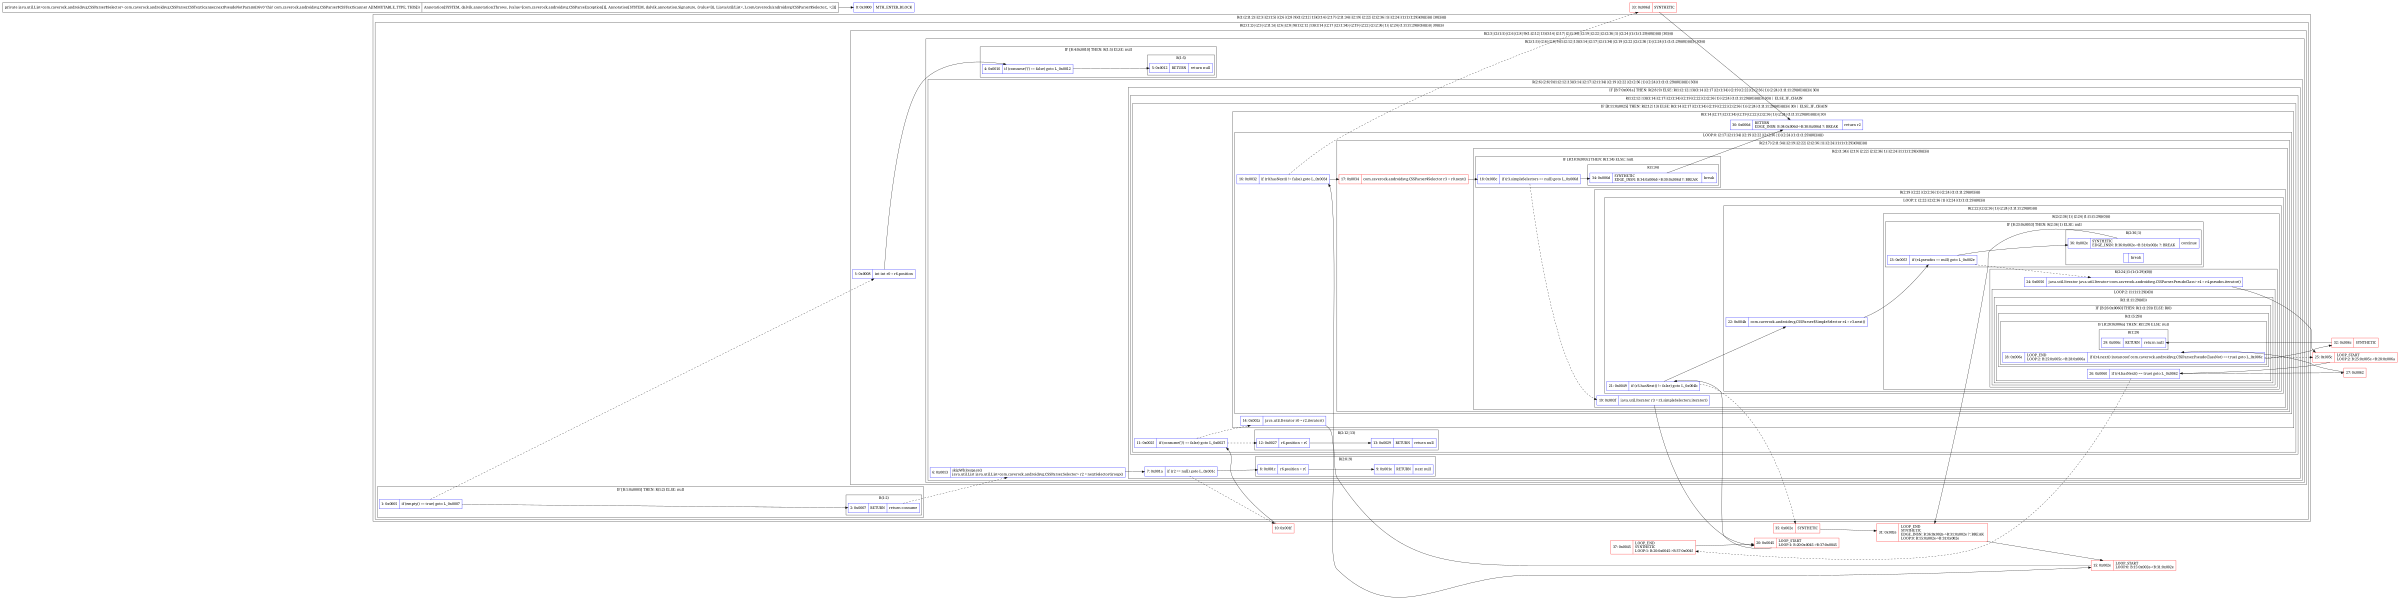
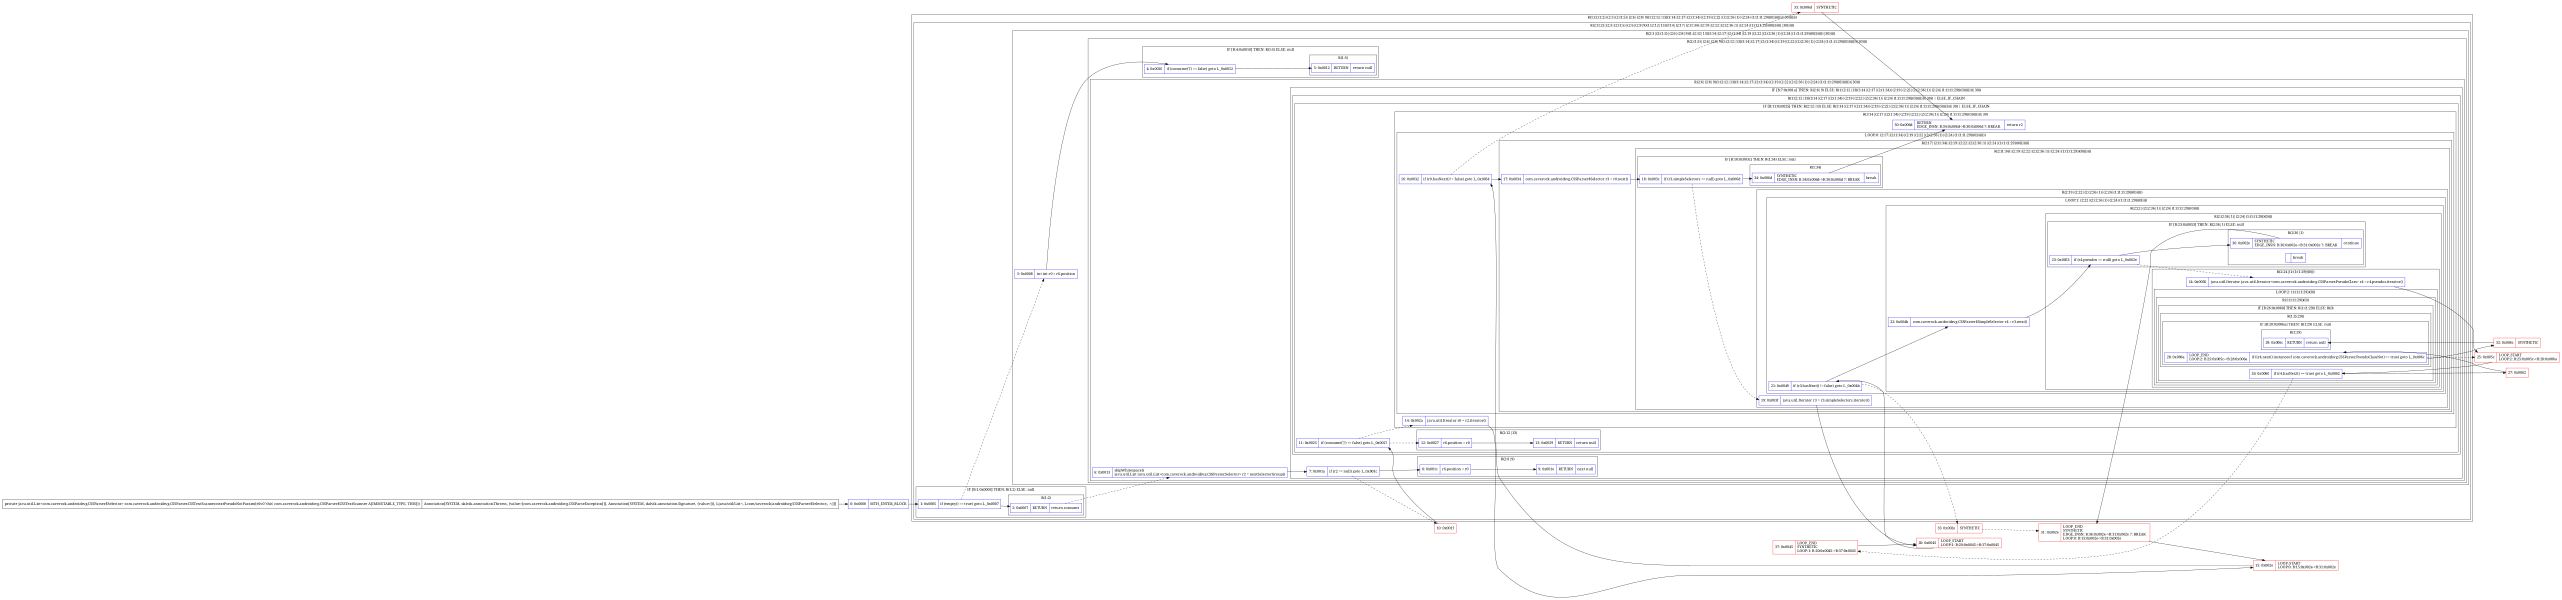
  digraph {
    fontname="Noto Serif"
    rankdir=LR
    node [color=blue fontname="Noto Serif" shape=record]
    edge [fontname="Noto Serif"]
    n1 [label="{2\:\ 0x0007|RETURN\l|return consume\l}"]
    n2 [label="{1\:\ 0x0005|if (empty() == true) goto L_0x0007\l}"]
    n3 [label="{5\:\ 0x0012|RETURN\l|return null\l}"]
    n4 [label="{4\:\ 0x0010|if (consume('(') == false) goto L_0x0012\l}"]
    n5 [label="{8\:\ 0x001c|r6.position = r0\l}"]
    n6 [label="{9\:\ 0x001e|RETURN\l|next null\l}"]
    n7 [label="{12\:\ 0x0027|r6.position = r0\l}"]
    n8 [label="{13\:\ 0x0029|RETURN\l|return null\l}"]
    n9 [label="{34\:\ 0x006d|SYNTHETIC\lEDGE_INSN: B:34:0x006d\-\>B:30:0x006d ?: BREAK  \l|break\l}"]
    n10 [label="{18\:\ 0x003c|if (r3.simpleSelectors == null) goto L_0x006d\l}"]
    n11 [label="{36\:\ 0x002e|SYNTHETIC\lEDGE_INSN: B:36:0x002e\-\>B:31:0x002e ?: BREAK  \l|continue\l}"]
    n12 [label="{|break\l}"]
    n13 [label="{23\:\ 0x0053|if (r4.pseudos == null) goto L_0x002e\l}"]
    n14 [label="{29\:\ 0x006c|RETURN\l|return null\l}"]
    n15 [label="{28\:\ 0x006a|LOOP_END\lLOOP:2: B:25:0x005c\-\>B:28:0x006a\l|if ((r4.next() instanceof com.caverock.androidsvg.CSSParser.PseudoClassNot) == true) goto L_0x006c\l}"]
    n16 [label="{26\:\ 0x0060|if (r4.hasNext() == true) goto L_0x0062\l}"]
    n17 [label="{24\:\ 0x0056|java.util.Iterator java.util.Iterator\<com.caverock.androidsvg.CSSParser.PseudoClass\> r4 = r4.pseudos.iterator()\l}"]
    n18 [label="{22\:\ 0x004b|com.caverock.androidsvg.CSSParser$SimpleSelector r4 = r3.next()\l}"]
    n19 [label="{21\:\ 0x0049|if (r3.hasNext() != false) goto L_0x004b\l}"]
    n20 [label="{19\:\ 0x003f|java.util.Iterator r3 = r3.simpleSelectors.iterator()\l}"]
-   n21 [color=red label="{17\:\ 0x0034|com.caverock.androidsvg.CSSParser$Selector r3 = r0.next()\l}"]
+   n21 [label="{17\:\ 0x0034|com.caverock.androidsvg.CSSParser$Selector r3 = r0.next()\l}"]
    n22 [label="{16\:\ 0x0032|if (r0.hasNext() != false) goto L_0x0034\l}"]
    n23 [label="{14\:\ 0x002a|java.util.Iterator r0 = r2.iterator()\l}"]
    n24 [label="{30\:\ 0x006d|RETURN\lEDGE_INSN: B:34:0x006d\-\>B:30:0x006d ?: BREAK  \l|return r2\l}"]
    n25 [label="{11\:\ 0x0025|if (consume(')') == false) goto L_0x0027\l}"]
    n26 [label="{7\:\ 0x001a|if (r2 == null) goto L_0x001c\l}"]
    n27 [label="{6\:\ 0x0013|skipWhitespace()\ljava.util.List java.util.List\<com.caverock.androidsvg.CSSParser.Selector\> r2 = nextSelectorGroup()\l}"]
    n28 [label="{3\:\ 0x0008|int int r0 = r6.position\l}"]
    n29 [color=red label="{31\:\ 0x002e|LOOP_END\lSYNTHETIC\lEDGE_INSN: B:36:0x002e\-\>B:31:0x002e ?: BREAK  \lLOOP:0: B:15:0x002e\-\>B:31:0x002e\l}"]
    n30 [color=red label="{25\:\ 0x005c|LOOP_START\lLOOP:2: B:25:0x005c\-\>B:28:0x006a\l}"]
    n31 [color=red label="{32\:\ 0x006c|SYNTHETIC\l}"]
    n32 [color=red label="{27\:\ 0x0062}"]
    n33 [color=red label="{37\:\ 0x0045|LOOP_END\lSYNTHETIC\lLOOP:1: B:20:0x0045\-\>B:37:0x0045\l}"]
    n34 [color=red label="{35\:\ 0x002e|SYNTHETIC\l}"]
    n35 [color=red label="{20\:\ 0x0045|LOOP_START\lLOOP:1: B:20:0x0045\-\>B:37:0x0045\l}"]
    n36 [color=red label="{33\:\ 0x006d|SYNTHETIC\l}"]
    n37 [color=red label="{15\:\ 0x002e|LOOP_START\lLOOP:0: B:15:0x002e\-\>B:31:0x002e\l}"]
    n38 [color=red label="{10\:\ 0x001f}"]
    n39 [label="{0\:\ 0x0000|MTH_ENTER_BLOCK\l}"]
    n40 [label="{private java.util.List\<com.caverock.androidsvg.CSSParser$Selector\> com.caverock.androidsvg.CSSParser.CSSTextScanner.nextPseudoNotParam((r6v0 'this' com.caverock.androidsvg.CSSParser$CSSTextScanner A[IMMUTABLE_TYPE, THIS]))  | Annotation[SYSTEM, dalvik.annotation.Throws, \{value=[com.caverock.androidsvg.CSSParseException]\}], Annotation[SYSTEM, dalvik.annotation.Signature, \{value=[(), Ljava\/util\/List\<, Lcom\/caverock\/androidsvg\/CSSParser$Selector;, \>;]\}]\l}" color=""]
    subgraph cluster_1 {
      label="R(1:(2:(1:2)|(2:3|(2:(1:5)|(2:6|(2:8|9)(1:(2:12|13)(3:14|(2:17|(2:(1:34)|(2:19|(2:22|(2:(2:36|1)|(2:24|(1:(1:(1:29))(0))))))))|30)))))))"
      subgraph cluster_2 {
        label="R(2:(1:2)|(2:3|(2:(1:5)|(2:6|(2:8|9)(1:(2:12|13)(3:14|(2:17|(2:(1:34)|(2:19|(2:22|(2:(2:36|1)|(2:24|(1:(1:(1:29))(0))))))))|30))))))"
        subgraph cluster_3 {
          label="IF [B:1:0x0005] THEN: R(1:2) ELSE: null"
          n2
          subgraph cluster_4 {
            label="R(1:2)"
            n1
          }
        }
        subgraph cluster_5 {
          label="R(2:3|(2:(1:5)|(2:6|(2:8|9)(1:(2:12|13)(3:14|(2:17|(2:(1:34)|(2:19|(2:22|(2:(2:36|1)|(2:24|(1:(1:(1:29))(0))))))))|30)))))"
          n28
          subgraph cluster_6 {
            label="R(2:(1:5)|(2:6|(2:8|9)(1:(2:12|13)(3:14|(2:17|(2:(1:34)|(2:19|(2:22|(2:(2:36|1)|(2:24|(1:(1:(1:29))(0))))))))|30))))"
            subgraph cluster_7 {
              label="IF [B:4:0x0010] THEN: R(1:5) ELSE: null"
              n4
              subgraph cluster_8 {
                label="R(1:5)"
                n3
              }
            }
            subgraph cluster_9 {
              label="R(2:6|(2:8|9)(1:(2:12|13)(3:14|(2:17|(2:(1:34)|(2:19|(2:22|(2:(2:36|1)|(2:24|(1:(1:(1:29))(0))))))))|30)))"
              n27
              subgraph cluster_10 {
                label="IF [B:7:0x001a] THEN: R(2:8|9) ELSE: R(1:(2:12|13)(3:14|(2:17|(2:(1:34)|(2:19|(2:22|(2:(2:36|1)|(2:24|(1:(1:(1:29))(0))))))))|30))"
                n26
                subgraph cluster_11 {
                  label="R(2:8|9)"
                  n5
                  n6
                }
                subgraph cluster_12 {
                  label="R(1:(2:12|13)(3:14|(2:17|(2:(1:34)|(2:19|(2:22|(2:(2:36|1)|(2:24|(1:(1:(1:29))(0))))))))|30)) | ELSE_IF_CHAIN\l"
                  subgraph cluster_13 {
                    label="IF [B:11:0x0025] THEN: R(2:12|13) ELSE: R(3:14|(2:17|(2:(1:34)|(2:19|(2:22|(2:(2:36|1)|(2:24|(1:(1:(1:29))(0))))))))|30) | ELSE_IF_CHAIN\l"
                    n25
                    subgraph cluster_14 {
                      label="R(2:12|13)"
                      n7
                      n8
                    }
                    subgraph cluster_15 {
                      label="R(3:14|(2:17|(2:(1:34)|(2:19|(2:22|(2:(2:36|1)|(2:24|(1:(1:(1:29))(0))))))))|30)"
                      n23
                      n24
                      subgraph cluster_16 {
                        label="LOOP:0: (2:17|(2:(1:34)|(2:19|(2:22|(2:(2:36|1)|(2:24|(1:(1:(1:29))(0))))))))"
                        n22
                        subgraph cluster_17 {
                          label="R(2:17|(2:(1:34)|(2:19|(2:22|(2:(2:36|1)|(2:24|(1:(1:(1:29))(0))))))))"
                          n21
                          subgraph cluster_18 {
                            label="R(2:(1:34)|(2:19|(2:22|(2:(2:36|1)|(2:24|(1:(1:(1:29))(0)))))))"
                            subgraph cluster_19 {
                              label="IF [B:18:0x003c] THEN: R(1:34) ELSE: null"
                              n10
                              subgraph cluster_20 {
                                label="R(1:34)"
                                n9
                              }
                            }
                            subgraph cluster_21 {
                              label="R(2:19|(2:22|(2:(2:36|1)|(2:24|(1:(1:(1:29))(0))))))"
                              n20
                              subgraph cluster_22 {
                                label="LOOP:1: (2:22|(2:(2:36|1)|(2:24|(1:(1:(1:29))(0)))))"
                                n19
                                subgraph cluster_23 {
                                  label="R(2:22|(2:(2:36|1)|(2:24|(1:(1:(1:29))(0)))))"
                                  n18
                                  subgraph cluster_24 {
                                    label="R(2:(2:36|1)|(2:24|(1:(1:(1:29))(0))))"
                                    subgraph cluster_25 {
                                      label="IF [B:23:0x0053] THEN: R(2:36|1) ELSE: null"
                                      n13
                                      subgraph cluster_26 {
                                        label="R(2:36|1)"
                                        n11
                                        n12
                                      }
                                    }
                                    subgraph cluster_27 {
                                      label="R(2:24|(1:(1:(1:29))(0)))"
                                      n17
                                      subgraph cluster_28 {
                                        label="LOOP:2: (1:(1:(1:29))(0))"
                                        subgraph cluster_29 {
                                          label="R(1:(1:(1:29))(0))"
                                          subgraph cluster_30 {
                                            label="IF [B:26:0x0060] THEN: R(1:(1:29)) ELSE: R(0)"
                                            n16
                                            subgraph cluster_31 {
                                              label="R(1:(5:29))"
                                              subgraph cluster_32 {
                                                label="IF [B:28:0x006a] THEN: R(1:29) ELSE: null"
                                                n15
                                                subgraph cluster_33 {
                                                  label="R(1:29)"
                                                  n14
                                                }
                                              }
                                            }
                                            subgraph cluster_34 {
                                              label="R(0)"
                                            }
                                          }
                                        }
                                      }
                                    }
                                  }
                                }
                              }
                            }
                          }
                        }
                      }
                    }
                  }
                }
              }
            }
          }
        }
      }
    }
    n1 -> n27 [style=dashed]
    n2 -> n1
    n2 -> n28 [style=dashed]
    n4 -> n3
    n5 -> n6
    n7 -> n8
    n9 -> n24
    n10 -> n9
    n10 -> n20 [style=dashed]
    n11 -> n29
    n13 -> n11
    n13 -> n17 [style=dashed]
    n15 -> n30 [style=dashed]
    n15 -> n31
    n16 -> n32
    n16 -> n33 [style=dashed]
    n17 -> n30
    n18 -> n13
    n19 -> n18
    n19 -> n34 [style=dashed]
    n20 -> n35
    n21 -> n10
    n22 -> n21
    n22 -> n36 [style=dashed]
    n23 -> n37
    n25 -> n7 [style=dashed]
    n25 -> n23 [style=dashed]
    n26 -> n5
    n26 -> n38 [style=dashed]
    n27 -> n26
    n28 -> n4
    n29 -> n37
    n30 -> n16
    n31 -> n14
    n32 -> n15
    n33 -> n35
-   n34 -> n29
+   n34 -> n29 [style=dashed]
    n35 -> n19
    n36 -> n24
    n37 -> n22
    n38 -> n25
+   n39 -> n2
    n40 -> n39
  }
